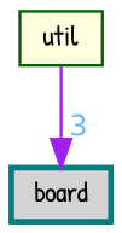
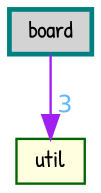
  digraph {
    compound=true
    fontname="Patrick Hand"
    node [fontname="Patrick Hand" fontsize=10 shape=box]
    n1 [color=teal fillcolor=lightgrey height=0.2 label=board style="filled,bold" width=0.4]
    n2 [color=darkgreen fillcolor=lightyellow height=0.2 label=util style=filled width=0.4]
-   n2 -> n1 [color=purple fontcolor=steelblue1 fontname="Patrick Hand" fontsize=10 headlabel=3 labeldistance=1.5 labelfontname=Helvetica labelfontsize=10]
+   n1 -> n2 [color=purple fontcolor=steelblue1 fontname="Patrick Hand" fontsize=10 headlabel=3 labeldistance=1.5 labelfontname=Helvetica labelfontsize=10]
  }
